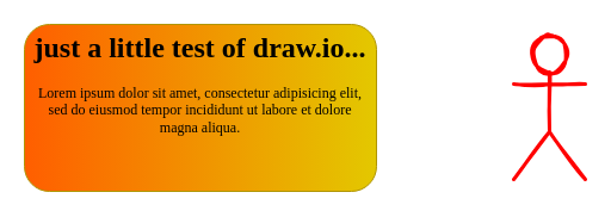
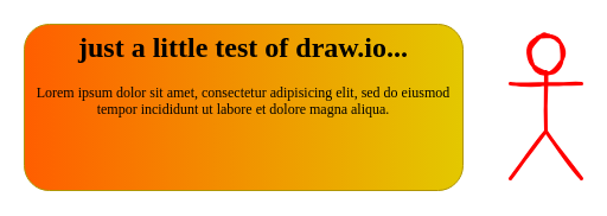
  <mxCell id="0" />
  <mxCell id="1" parent="0" />
  <mxCell id="2" value="" style="shape=umlActor;verticalLabelPosition=bottom;verticalAlign=top;html=1;outlineConnect=0;strokeWidth=3;sketch=1;shadow=0;fillColor=none;fontColor=#333333;strokeColor=#FF0000;" vertex="1" parent="1"><mxGeometry x="430" y="30" width="60" height="120" as="geometry" /></mxCell>
- <mxCell id="3" value="&lt;h1 align=&quot;center&quot;&gt;&lt;font face=&quot;Lucida Console&quot;&gt;just a little test of draw.io...&lt;br&gt;&lt;/font&gt;&lt;/h1&gt;&lt;p align=&quot;center&quot;&gt;&lt;font face=&quot;Lucida Console&quot;&gt;Lorem ipsum dolor sit amet, consectetur adipisicing elit, sed do eiusmod tempor incididunt ut labore et dolore magna aliqua.&lt;/font&gt;&lt;/p&gt;" style="text;html=1;strokeColor=#B09500;fillColor=#e3c800;spacing=5;spacingTop=-20;whiteSpace=wrap;overflow=hidden;rounded=1;fontColor=#000000;gradientColor=#FF5E00;gradientDirection=west;glass=0;shadow=0;sketch=0;align=center;" vertex="1" parent="1"><mxGeometry x="20" y="20" width="295" height="140" as="geometry" /></mxCell>
+ <mxCell id="3" value="&lt;h1 align=&quot;center&quot;&gt;&lt;font face=&quot;Lucida Console&quot;&gt;just a little test of draw.io...&lt;br&gt;&lt;/font&gt;&lt;/h1&gt;&lt;p align=&quot;center&quot;&gt;&lt;font face=&quot;Lucida Console&quot;&gt;Lorem ipsum dolor sit amet, consectetur adipisicing elit, sed do eiusmod tempor incididunt ut labore et dolore magna aliqua.&lt;/font&gt;&lt;/p&gt;" style="text;html=1;strokeColor=#B09500;fillColor=#e3c800;spacing=5;spacingTop=-20;whiteSpace=wrap;overflow=hidden;rounded=1;fontColor=#000000;gradientColor=#FF5E00;gradientDirection=west;glass=0;shadow=0;sketch=0;align=center;" vertex="1" parent="1"><mxGeometry x="20" y="20" width="370" height="140" as="geometry" /></mxCell>
